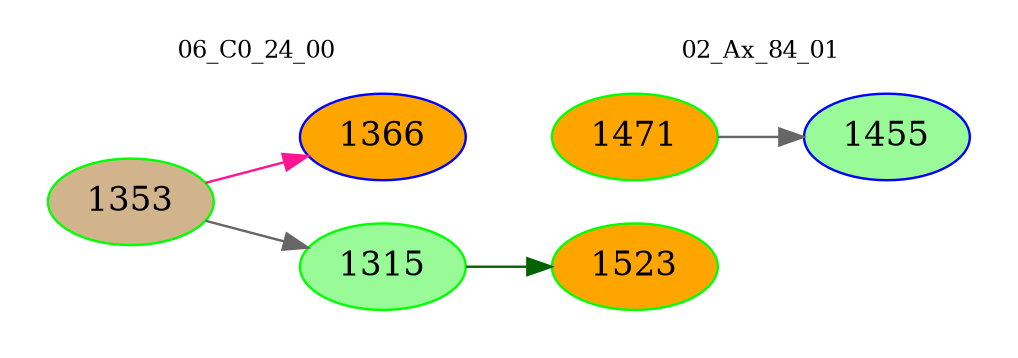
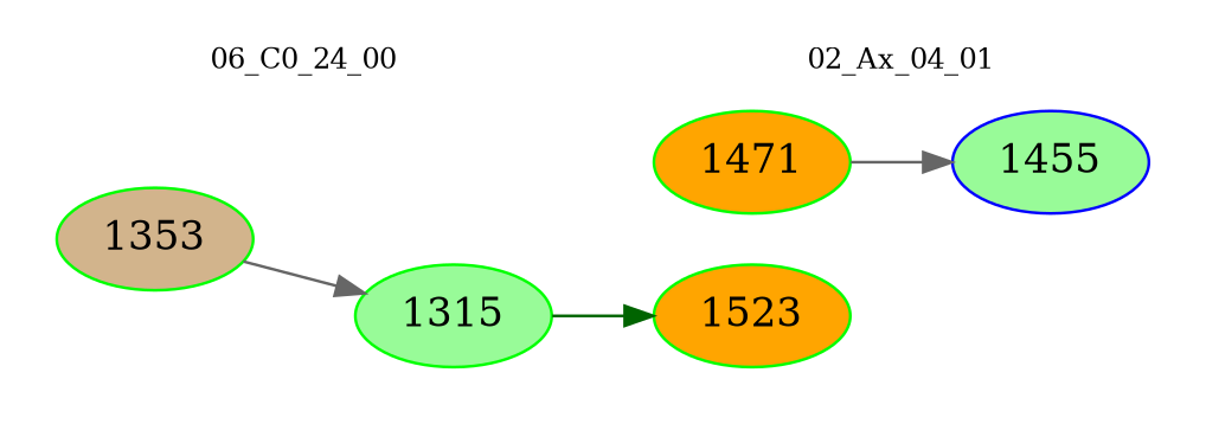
  digraph {
    rankdir=LR
    node [color=green fillcolor=orange style=filled]
    edge [color=gray40]
    n1 [label=1471]
    n2 [color=blue fillcolor=palegreen label=1455]
    n3 [label=1523]
    n4 [fillcolor=tan label=1353]
    n5 [fillcolor=palegreen label=1315]
-   n6 [color=blue label=1366]
    subgraph cluster_1 {
      color=white
      fontsize=10
-     label="02_Ax_84_01"
+     label="02_Ax_04_01"
      n1
      n2
      n3
    }
    subgraph cluster_2 {
      color=white
      fontsize=10
      label="06_C0_24_00"
      n4
      n5
-     n6
    }
    n1 -> n2
    n4 -> n5
-   n4 -> n6 [color=deeppink]
    n5 -> n3 [color=darkgreen]
  }
